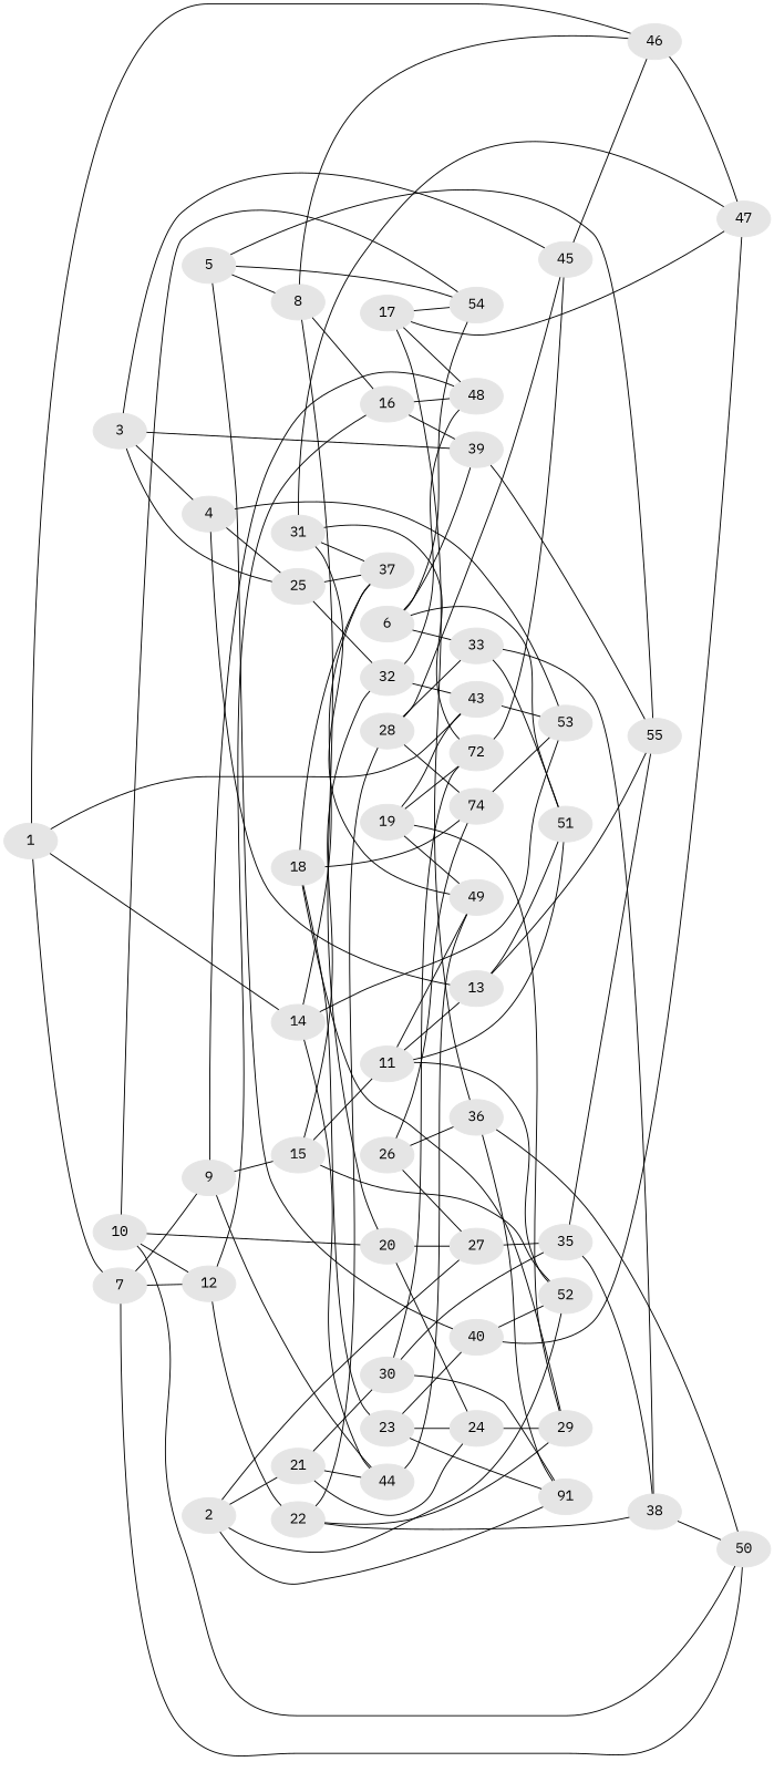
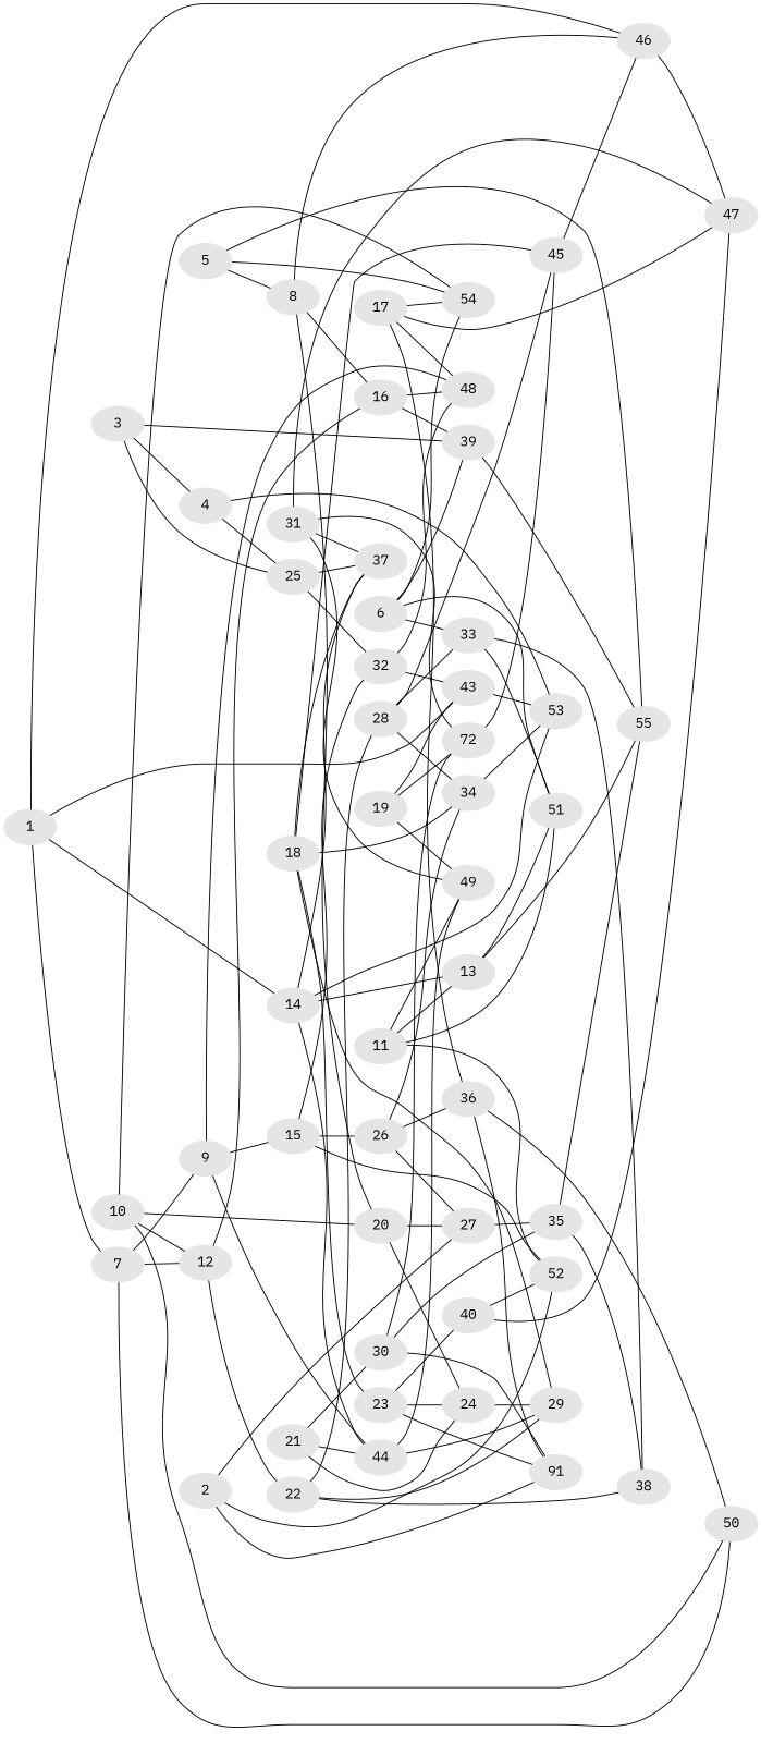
  graph {
    fontname="IBM Plex Mono"
    rankdir=LR
    node [color=gray90 fontname="IBM Plex Mono" style=filled]
    edge [fontname="IBM Plex Mono"]
    1
    7
    14
    43
    46
    9
    12
    50
    53
    44
    37
    47
    2
    21
    27
    n16 [label=91]
    52
    24
    30
    35
    3
    4
    25
    39
    45
    13
    32
    55
    51
    5
    8
    40
    54
    16
    20
    6
    33
    38
    15
    48
    22
    26
    49
    10
    11
    29
    28
    36
-   34 [label=74]
+   34
    17
    18
    23
    19
    n54 [label=72]
    31
    1 -- 7
    1 -- 14
    1 -- 43
    1 -- 46
    7 -- 9
    7 -- 12
    7 -- 50
    14 -- 53
    14 -- 44
    14 -- 37
    43 -- 53
    46 -- 47
    9 -- 44
    9 -- 15
    9 -- 48
    12 -- 16
    12 -- 22
    44 -- 49
-   2 -- 21
    2 -- 27
    2 -- n16
    2 -- 52
    21 -- 44
    21 -- 24
    21 -- 30
    27 -- 35
    24 -- 29
    30 -- n16
    30 -- 35
    30 -- n54
    35 -- 55
    35 -- 38
    3 -- 4
    3 -- 25
    3 -- 39
-   3 -- 45
+   18 -- 45
    4 -- 53
    4 -- 25
-   4 -- 13
+   14 -- 13
    25 -- 37
    25 -- 32
    39 -- 55
    45 -- 46
    13 -- 55
    13 -- 51
    32 -- 43
    32 -- 48
    5 -- 55
    5 -- 8
-   5 -- 40
    5 -- 54
    8 -- 46
    8 -- 16
    8 -- 20
    40 -- 47
    40 -- 52
    16 -- 39
    16 -- 48
    20 -- 27
    20 -- 24
    6 -- 39
    6 -- 51
    6 -- 54
    6 -- 33
    33 -- 51
    33 -- 38
-   38 -- 50
    15 -- 52
    15 -- 32
-   15 -- 11
+   15 -- 26
    22 -- 38
    22 -- 29
    22 -- 28
    26 -- 27
    26 -- 36
    26 -- 34
    10 -- 12
    10 -- 50
    10 -- 54
    10 -- 20
    11 -- 52
    11 -- 13
    11 -- 51
    11 -- 49
    28 -- 45
    28 -- 33
    28 -- 34
    36 -- 50
    36 -- n16
    34 -- 53
    17 -- 47
    17 -- 54
    17 -- 48
    17 -- 36
    18 -- 37
    18 -- 29
    18 -- 34
    18 -- 23
    23 -- n16
    23 -- 24
    23 -- 40
    19 -- 43
    19 -- 49
-   19 -- 29
+   44 -- 29
    19 -- n54
    n54 -- 45
    31 -- 37
    31 -- 47
    31 -- 49
    31 -- n54
  }
